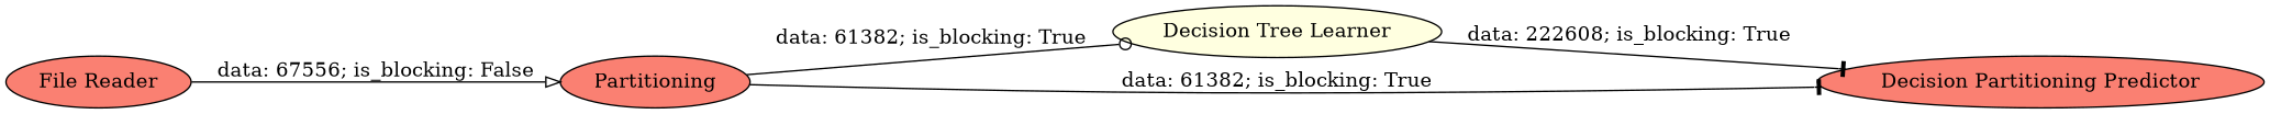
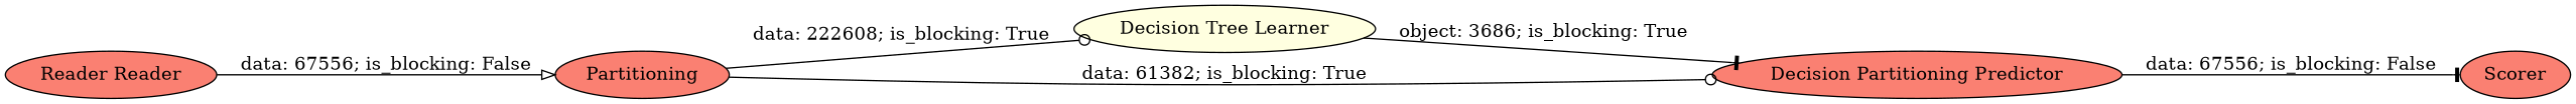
  digraph {
    rankdir=LR
    node [fillcolor=salmon style=filled]
    edge [arrowhead=odot]
-   n2 [label="File Reader"]
+   n1 [label=Scorer]
+   n2 [label="Reader Reader"]
    n3 [label=Partitioning]
    n4 [fillcolor=lightyellow label="Decision Tree Learner"]
    n5 [label="Decision Partitioning Predictor"]
    n2 -> n3 [arrowhead=onormal label="data: 67556; is_blocking: False"]
-   n3 -> n4 [label="data: 61382; is_blocking: True"]
-   n3 -> n5 [arrowhead=tee label="data: 61382; is_blocking: True"]
-   n4 -> n5 [arrowhead=tee label="data: 222608; is_blocking: True"]
+   n3 -> n4 [label="data: 222608; is_blocking: True"]
+   n3 -> n5 [label="data: 61382; is_blocking: True"]
+   n4 -> n5 [arrowhead=tee label="object: 3686; is_blocking: True"]
+   n5 -> n1 [arrowhead=tee label="data: 67556; is_blocking: False"]
  }
